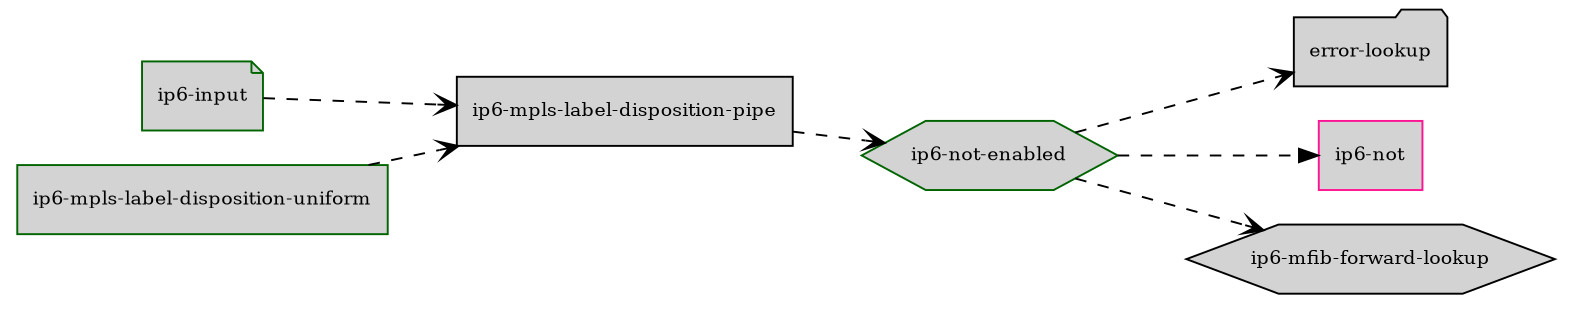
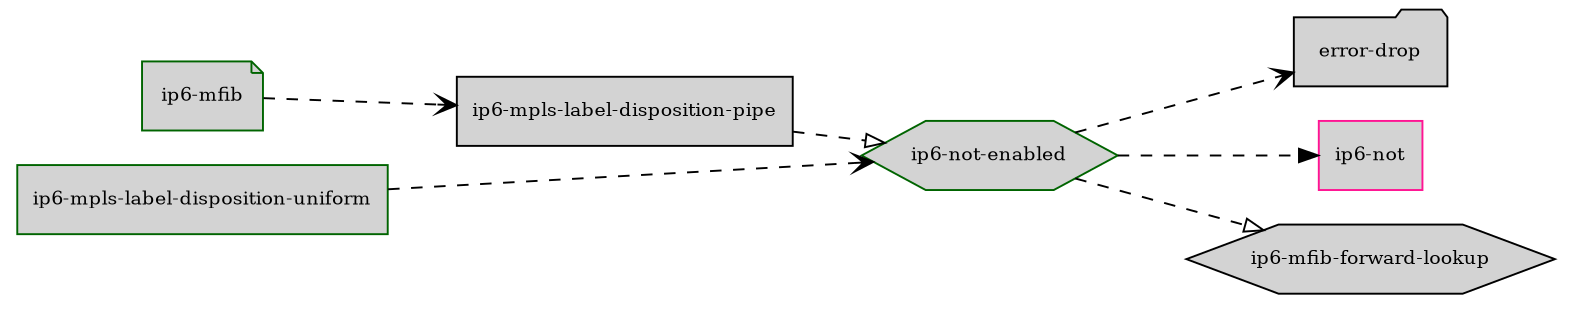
  digraph {
    rankdir=LR
    node [color=darkgreen fillcolor=lightgray fontcolor=black fontsize=10 shape=box style=filled]
    edge [arrowhead=vee fontsize=8 style=dashed]
    "ip6-not-enabled" [shape=hexagon]
-   "error-drop" [color=black shape=folder label="error-lookup"]
+   "error-drop" [color=black shape=folder]
    n3 [color=deeppink label="ip6-not"]
    "ip6-mfib-forward-lookup" [color=black shape=hexagon]
-   "ip6-input" [shape=note]
+   "ip6-input" [shape=note label="ip6-mfib"]
    "ip6-mpls-label-disposition-pipe" [color=black]
    "ip6-mpls-label-disposition-uniform"
    "ip6-not-enabled" -> "error-drop"
    "ip6-not-enabled" -> n3 [arrowhead=normal]
-   "ip6-not-enabled" -> "ip6-mfib-forward-lookup"
+   "ip6-not-enabled" -> "ip6-mfib-forward-lookup" [arrowhead=onormal]
    "ip6-input" -> "ip6-mpls-label-disposition-pipe"
-   "ip6-mpls-label-disposition-pipe" -> "ip6-not-enabled"
-   "ip6-mpls-label-disposition-uniform" -> "ip6-mpls-label-disposition-pipe"
+   "ip6-mpls-label-disposition-pipe" -> "ip6-not-enabled" [arrowhead=onormal]
+   "ip6-mpls-label-disposition-uniform" -> "ip6-not-enabled"
  }
